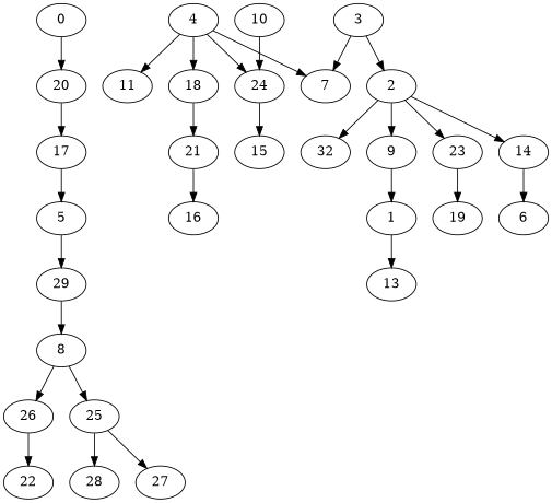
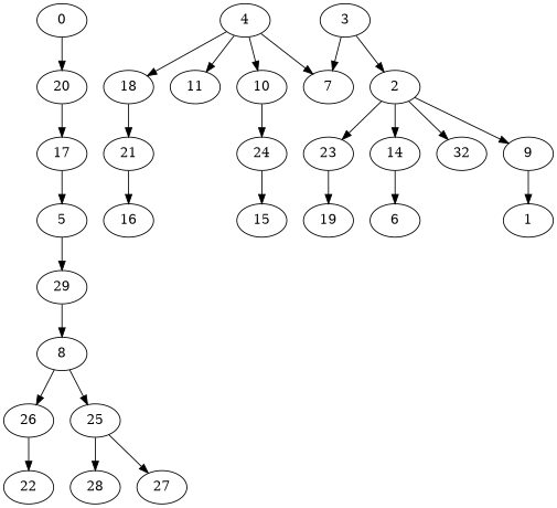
  digraph {
    n1 [label=0]
    n2 [label=20]
    n3 [label=17]
    n4 [label=5]
    n5 [label=29]
    n6 [label=8]
    n7 [label=26]
    n8 [label=25]
    n9 [label=22]
    n10 [label=28]
    n11 [label=27]
    n12 [label=4]
    n13 [label=18]
    n14 [label=11]
    n15 [label=10]
    n16 [label=7]
    n17 [label=21]
    n18 [label=24]
    n19 [label=16]
    n20 [label=15]
    n21 [label=3]
    n22 [label=2]
    n23 [label=23]
    n24 [label=14]
    n25 [label=32]
    n26 [label=9]
    n27 [label=19]
    n28 [label=6]
    n29 [label=1]
-   n30 [label=13]
    n1 -> n2
    n2 -> n3
    n3 -> n4
    n4 -> n5
    n5 -> n6
    n6 -> n7
    n6 -> n8
    n7 -> n9
    n8 -> n10
    n8 -> n11
    n12 -> n13
    n12 -> n14
-   n12 -> n18
+   n12 -> n15
    n12 -> n16
    n13 -> n17
    n15 -> n18
    n17 -> n19
    n18 -> n20
    n21 -> n16
    n21 -> n22
    n22 -> n23
    n22 -> n24
    n22 -> n25
    n22 -> n26
    n23 -> n27
    n24 -> n28
    n26 -> n29
-   n29 -> n30
  }
